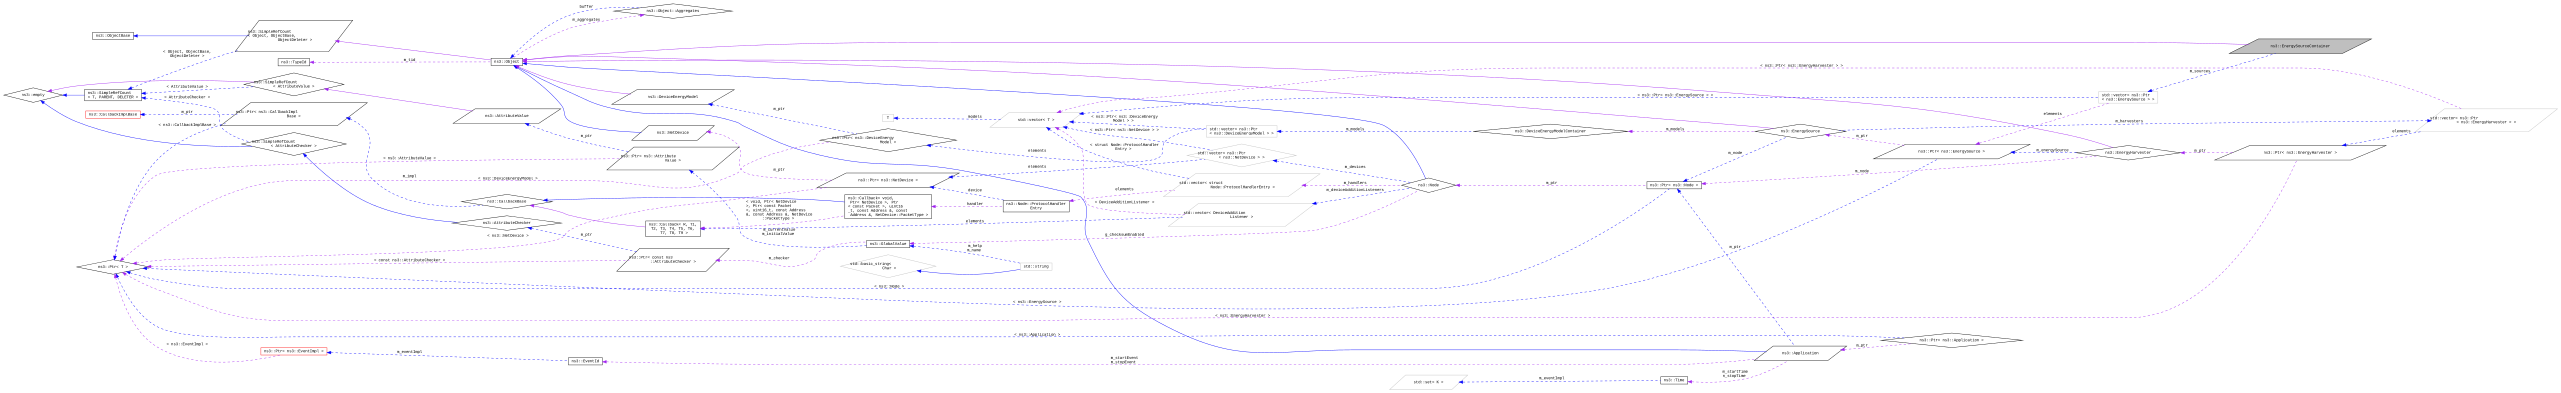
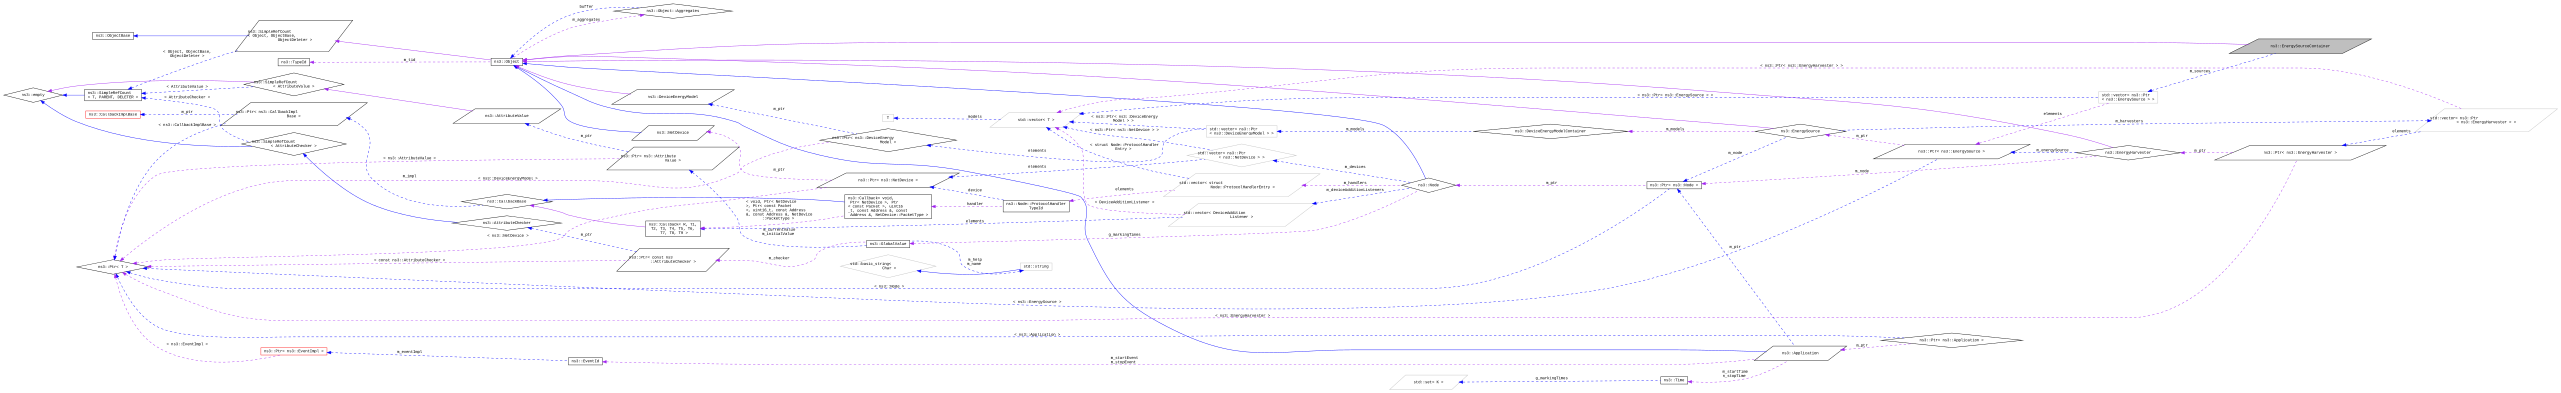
  digraph {
    fontname="Liberation Mono"
    rankdir=LR
    node [color=black fillcolor=white fontname="Liberation Mono" fontsize=10 shape=parallelogram style=filled]
    edge [color=blue dir=back fontname="Liberation Mono" fontsize=10 labelfontname=Helvetica labelfontsize=10 style=dashed]
    n1 [fillcolor=grey75 fontcolor=black height=0.2 label="ns3::EnergySourceContainer" width=0.4]
    n2 [height=0.2 label="ns3::Object" shape=box width=0.4]
    n3 [height=0.2 label="ns3::Object::Aggregates" shape=diamond width=0.4]
    n4 [height=0.2 label="ns3::EnergySource" shape=diamond width=0.4]
    n5 [height=0.2 label="ns3::Node" shape=diamond width=0.4]
    n6 [height=0.2 label="ns3::Application" width=0.4]
    n7 [height=0.2 label="ns3::NetDevice" width=0.4]
    n8 [height=0.2 label="ns3::EnergyHarvester" shape=diamond width=0.4]
    n9 [height=0.2 label="ns3::DeviceEnergyModel" width=0.4]
    n10 [height=0.2 label="ns3::Ptr\< ns3::EnergySource \>" width=0.4]
    n11 [height=0.2 label="ns3::Ptr\< ns3::Node \>" shape=box width=0.4]
    n12 [height=0.2 label="ns3::Ptr\< ns3::Application \>" shape=diamond width=0.4]
    n13 [height=0.2 label="ns3::Ptr\< ns3::NetDevice \>" width=0.4]
    n14 [height=0.2 label="ns3::Ptr\< ns3::EnergyHarvester \>" width=0.4]
    n15 [height=0.2 label="ns3::Ptr\< ns3::DeviceEnergy\lModel \>" shape=diamond width=0.4]
    n16 [height=0.2 label="ns3::SimpleRefCount\l\< Object, ObjectBase,\l ObjectDeleter \>" width=0.4]
    n17 [height=0.2 label="ns3::ObjectBase" shape=box width=0.4]
    n18 [height=0.2 label="ns3::SimpleRefCount\l\< T, PARENT, DELETER \>" shape=box width=0.4]
    n19 [height=0.2 label="ns3::SimpleRefCount\l\< AttributeValue \>" shape=diamond width=0.4]
    n20 [height=0.2 label="ns3::SimpleRefCount\l\< AttributeChecker \>" shape=diamond width=0.4]
    n21 [height=0.2 label="ns3::AttributeValue" width=0.4]
    n22 [height=0.2 label="ns3::AttributeChecker" shape=diamond width=0.4]
    n23 [height=0.2 label="ns3::empty" shape=diamond width=0.4]
    n24 [height=0.2 label="ns3::TypeId" shape=box width=0.4]
    n25 [color=grey75 height=0.2 label="std::vector\< ns3::Ptr\l\< ns3::EnergySource \> \>" shape=box width=0.4]
    n26 [height=0.2 label="ns3::EventId" shape=box width=0.4]
    n27 [color=red height=0.2 label="ns3::Ptr\< ns3::EventImpl \>" shape=box width=0.4]
    n28 [height=0.2 label="ns3::Ptr\< T \>" shape=diamond width=0.4]
    n29 [height=0.2 label="ns3::Ptr\< ns3::Attribute\lValue \>" width=0.4]
    n30 [height=0.2 label="ns3::Ptr\< const ns3\l::AttributeChecker \>" width=0.4]
    n31 [height=0.2 label="ns3::Ptr\< ns3::CallbackImpl\lBase \>" width=0.4]
    n32 [color=grey75 height=0.2 label="std::vector\< ns3::Ptr\l\< ns3::NetDevice \> \>" shape=diamond width=0.4]
-   n33 [height=0.2 label="ns3::Node::ProtocolHandler\lEntry" shape=box width=0.4]
+   n33 [height=0.2 label="ns3::Node::ProtocolHandler\lTypeId" shape=box width=0.4]
    n34 [height=0.2 label="ns3::GlobalValue" shape=box width=0.4]
    n35 [height=0.2 label="ns3::CallbackBase" shape=diamond width=0.4]
    n36 [color=grey75 height=0.2 label="std::vector\< ns3::Ptr\l\< ns3::EnergyHarvester \> \>" width=0.4]
    n37 [color=grey75 height=0.2 label="std::vector\< ns3::Ptr\l\< ns3::DeviceEnergyModel \> \>" shape=box width=0.4]
    n38 [height=0.2 label="ns3::Time" shape=box width=0.4]
    n39 [color=grey75 height=0.2 label="std::set\< K \>" width=0.4]
    n40 [color=grey75 height=0.2 label="std::vector\< T \>" width=0.4]
    n41 [color=grey75 height=0.2 label="std::vector\< struct\l Node::ProtocolHandlerEntry \>" width=0.4]
    n42 [color=grey75 height=0.2 label="std::vector\< DeviceAddition\lListener \>" width=0.4]
    n43 [height=0.2 label="ns3::DeviceEnergyModelContainer" shape=diamond width=0.4]
    n44 [color=grey75 height=0.2 label=T shape=box width=0.4]
    n45 [color=grey75 height=0.2 label="std::string" shape=box width=0.4]
    n46 [color=grey75 height=0.2 label="std::basic_string\<\l Char \>" shape=diamond width=0.4]
    n47 [height=0.2 label="ns3::Callback\< void,\l Ptr\< NetDevice \>, Ptr\l\< const Packet \>, uint16\l_t, const Address &, const\l Address &, NetDevice::PacketType \>" shape=box width=0.4]
    n48 [height=0.2 label="ns3::Callback\< R, T1,\l T2, T3, T4, T5, T6,\l T7, T8, T9 \>" shape=box width=0.4]
    n49 [color=red height=0.2 label="ns3::CallbackImplBase" shape=box width=0.4]
    n2 -> n1 [color=purple style=solid]
    n2 -> n3 [label=" buffer"]
    n2 -> n4 [color=purple style=solid]
    n2 -> n5 [style=solid]
    n2 -> n6 [style=solid]
    n2 -> n7 [style=solid]
    n2 -> n8 [color=purple style=solid]
    n2 -> n9 [color=purple style=solid]
    n3 -> n2 [color=purple label=" m_aggregates"]
    n4 -> n10 [color=purple label=" m_ptr"]
    n5 -> n11 [color=purple label=" m_ptr"]
    n6 -> n12 [color=purple label=" m_ptr"]
    n7 -> n13 [color=purple label=" m_ptr"]
    n8 -> n14 [color=purple label=" m_ptr"]
    n9 -> n15 [label=" m_ptr"]
    n10 -> n8 [label=" m_energySource"]
    n10 -> n25 [color=purple label=" elements"]
    n11 -> n4 [label=" m_node"]
    n11 -> n6 [label=" m_ptr"]
    n11 -> n8 [color=purple label=" m_node"]
    n13 -> n32 [label=" elements"]
    n13 -> n33 [label=" device"]
    n14 -> n36 [label=" elements"]
    n15 -> n37 [label=" elements"]
    n16 -> n2 [color=purple style=solid]
    n17 -> n16 [style=solid]
    n18 -> n16 [label=" \< Object, ObjectBase,\l ObjectDeleter \>"]
    n18 -> n19 [label=" \< AttributeValue \>"]
    n18 -> n20 [label=" \< AttributeChecker \>"]
    n19 -> n21 [color=purple style=solid]
    n20 -> n22 [style=solid]
    n21 -> n29 [label=" m_ptr"]
    n22 -> n30 [label=" m_ptr"]
    n23 -> n18 [style=solid]
    n23 -> n19 [color=purple style=solid]
    n23 -> n20 [style=solid]
    n24 -> n2 [color=purple label=" m_tid"]
    n25 -> n1 [label=" m_sources"]
    n26 -> n6 [color=purple label=" m_startEvent\nm_stopEvent"]
    n27 -> n26 [label=" m_eventImpl"]
    n28 -> n10 [label=" \< ns3::EnergySource \>"]
    n28 -> n11 [label=" \< ns3::Node \>"]
    n28 -> n12 [label=" \< ns3::Application \>"]
    n28 -> n13 [color=purple label=" \< ns3::NetDevice \>"]
    n28 -> n14 [color=purple label=" \< ns3::EnergyHarvester \>"]
    n28 -> n15 [color=purple label=" \< ns3::DeviceEnergyModel \>"]
    n28 -> n27 [color=purple label=" \< ns3::EventImpl \>"]
    n28 -> n29 [color=purple label=" \< ns3::AttributeValue \>"]
    n28 -> n30 [color=purple label=" \< const ns3::AttributeChecker \>"]
    n28 -> n31 [label=" \< ns3::CallbackImplBase \>"]
    n29 -> n34 [label=" m_currentValue\nm_initialValue"]
    n30 -> n34 [color=purple label=" m_checker"]
    n31 -> n35 [label=" m_impl"]
    n32 -> n5 [label=" m_devices"]
    n33 -> n41 [color=purple label=" elements"]
-   n34 -> n5 [color=purple label=" g_checksumEnabled"]
+   n34 -> n5 [color=purple label=" g_markingTimes"]
    n35 -> n47 [style=solid]
    n35 -> n48 [color=purple style=solid]
    n36 -> n4 [label=" m_harvesters"]
    n37 -> n43 [label=" m_models"]
    n38 -> n6 [color=purple label=" m_startTime\nm_stopTime"]
-   n39 -> n38 [label=" m_eventImpl"]
+   n39 -> n38 [label=" g_markingTimes"]
    n40 -> n25 [label=" \< ns3::Ptr\< ns3::EnergySource \> \>"]
    n40 -> n32 [label=" \< ns3::Ptr\< ns3::NetDevice \> \>"]
    n40 -> n36 [color=purple label=" \< ns3::Ptr\< ns3::EnergyHarvester \> \>"]
    n40 -> n37 [label=" \< ns3::Ptr\< ns3::DeviceEnergy\lModel \> \>"]
    n40 -> n41 [label=" \< struct Node::ProtocolHandler\lEntry \>"]
    n40 -> n42 [color=purple label=" \< DeviceAdditionListener \>"]
    n41 -> n5 [color=purple label=" m_handlers"]
    n42 -> n5 [label=" m_deviceAdditionListeners"]
    n43 -> n4 [color=purple label=" m_models"]
    n44 -> n40 [label=" models"]
-   n34 -> n45 [label=" m_help\nm_name"]
+   n45 -> n34 [label=" m_help\nm_name"]
    n46 -> n45 [style=solid]
    n47 -> n33 [color=purple label=" handler"]
    n48 -> n42 [label=" elements"]
    n48 -> n47 [color=purple label=" \< void, Ptr\< NetDevice\l \>, Ptr\< const Packet\l \>, uint16_t, const Address\l &, const Address &, NetDevice\l::PacketType \>"]
    n49 -> n31 [label=" m_ptr"]
  }
